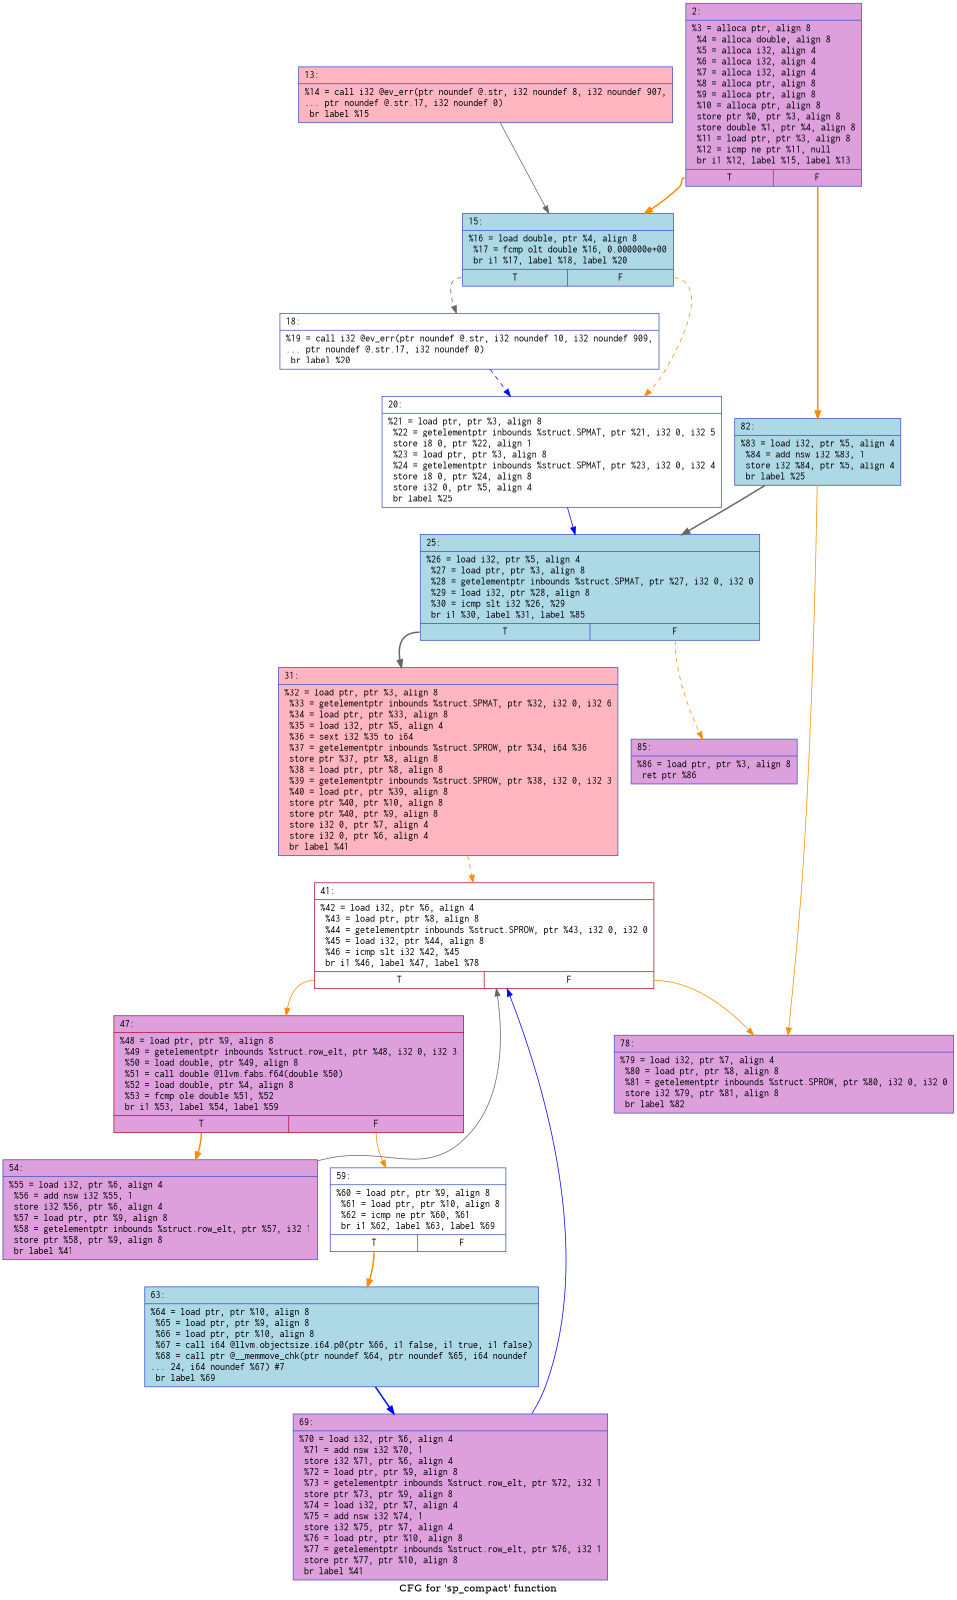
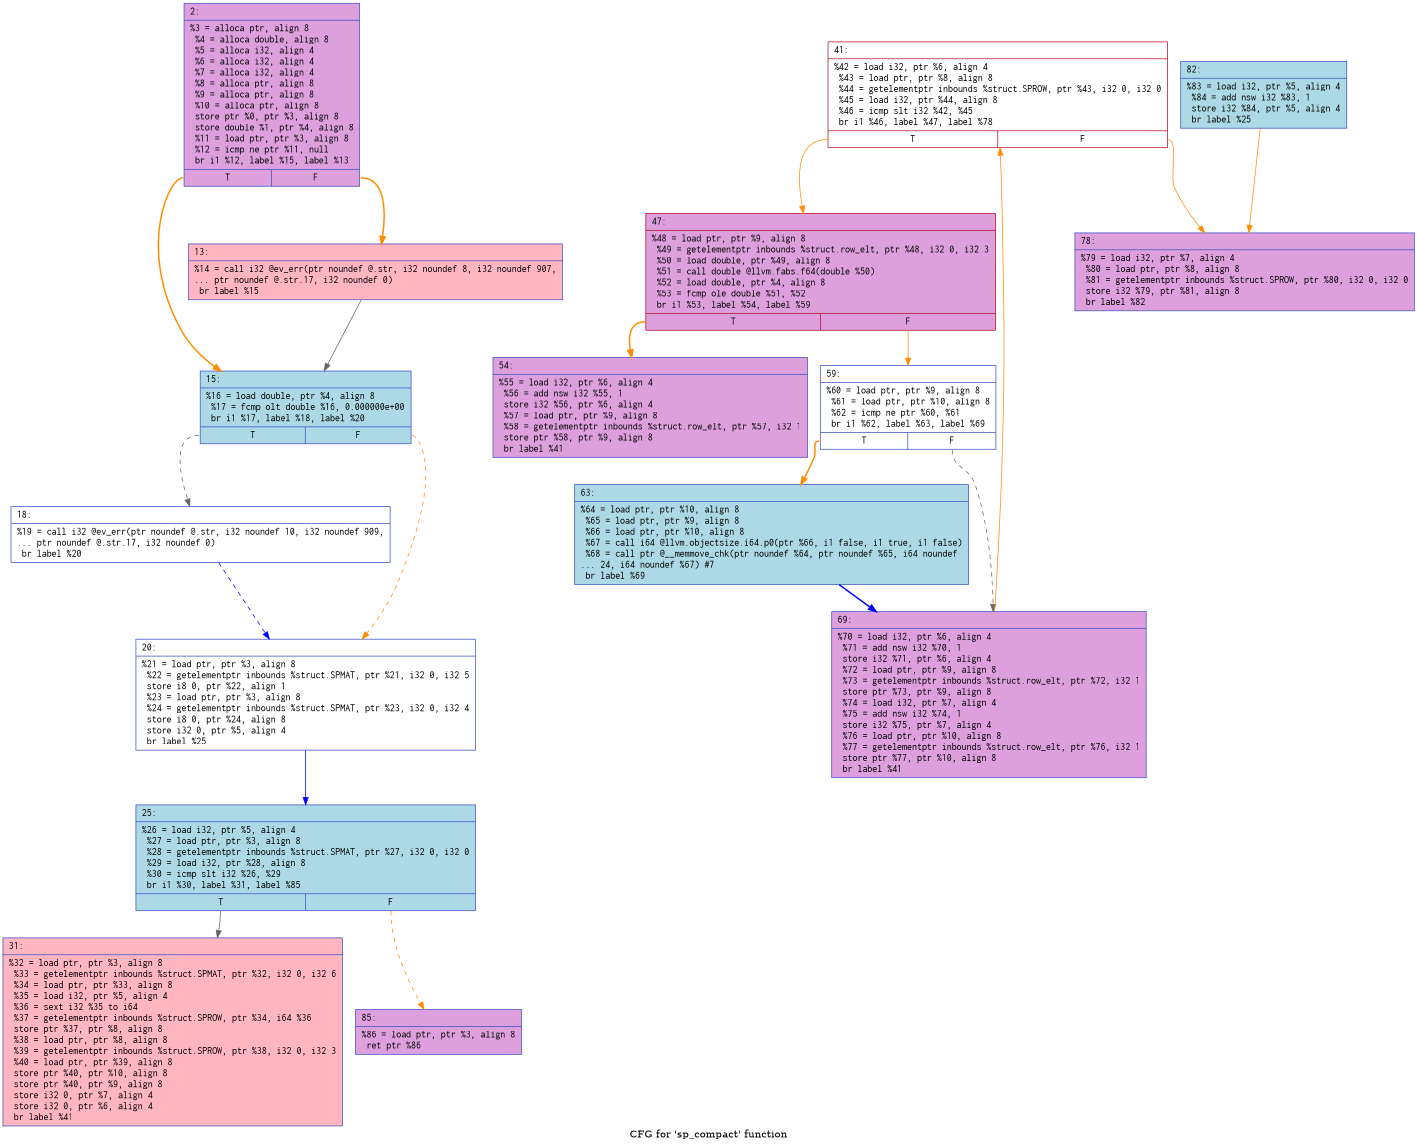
  digraph {
    label="CFG for 'sp_compact' function"
    node [color="#3d50c3ff" fillcolor=plum fontname=Courier shape=record style=filled]
    edge [color=darkorange style=solid]
    n1 [label="{2:\l|  %3 = alloca ptr, align 8\l  %4 = alloca double, align 8\l  %5 = alloca i32, align 4\l  %6 = alloca i32, align 4\l  %7 = alloca i32, align 4\l  %8 = alloca ptr, align 8\l  %9 = alloca ptr, align 8\l  %10 = alloca ptr, align 8\l  store ptr %0, ptr %3, align 8\l  store double %1, ptr %4, align 8\l  %11 = load ptr, ptr %3, align 8\l  %12 = icmp ne ptr %11, null\l  br i1 %12, label %15, label %13\l|{<s0>T|<s1>F}}"]
    n2 [fillcolor=lightblue label="{15:\l|  %16 = load double, ptr %4, align 8\l  %17 = fcmp olt double %16, 0.000000e+00\l  br i1 %17, label %18, label %20\l|{<s0>T|<s1>F}}"]
    n3 [fillcolor=lightpink label="{13:\l|  %14 = call i32 @ev_err(ptr noundef @.str, i32 noundef 8, i32 noundef 907,\l... ptr noundef @.str.17, i32 noundef 0)\l  br label %15\l}"]
    n4 [fillcolor=white label="{18:\l|  %19 = call i32 @ev_err(ptr noundef @.str, i32 noundef 10, i32 noundef 909,\l... ptr noundef @.str.17, i32 noundef 0)\l  br label %20\l}"]
    n5 [fillcolor=white label="{20:\l|  %21 = load ptr, ptr %3, align 8\l  %22 = getelementptr inbounds %struct.SPMAT, ptr %21, i32 0, i32 5\l  store i8 0, ptr %22, align 1\l  %23 = load ptr, ptr %3, align 8\l  %24 = getelementptr inbounds %struct.SPMAT, ptr %23, i32 0, i32 4\l  store i8 0, ptr %24, align 8\l  store i32 0, ptr %5, align 4\l  br label %25\l}"]
    n6 [fillcolor=lightblue label="{25:\l|  %26 = load i32, ptr %5, align 4\l  %27 = load ptr, ptr %3, align 8\l  %28 = getelementptr inbounds %struct.SPMAT, ptr %27, i32 0, i32 0\l  %29 = load i32, ptr %28, align 8\l  %30 = icmp slt i32 %26, %29\l  br i1 %30, label %31, label %85\l|{<s0>T|<s1>F}}"]
    n7 [fillcolor=lightpink label="{31:\l|  %32 = load ptr, ptr %3, align 8\l  %33 = getelementptr inbounds %struct.SPMAT, ptr %32, i32 0, i32 6\l  %34 = load ptr, ptr %33, align 8\l  %35 = load i32, ptr %5, align 4\l  %36 = sext i32 %35 to i64\l  %37 = getelementptr inbounds %struct.SPROW, ptr %34, i64 %36\l  store ptr %37, ptr %8, align 8\l  %38 = load ptr, ptr %8, align 8\l  %39 = getelementptr inbounds %struct.SPROW, ptr %38, i32 0, i32 3\l  %40 = load ptr, ptr %39, align 8\l  store ptr %40, ptr %10, align 8\l  store ptr %40, ptr %9, align 8\l  store i32 0, ptr %7, align 4\l  store i32 0, ptr %6, align 4\l  br label %41\l}"]
    n8 [label="{85:\l|  %86 = load ptr, ptr %3, align 8\l  ret ptr %86\l}"]
    n9 [color="#b70d28ff" fillcolor=white label="{41:\l|  %42 = load i32, ptr %6, align 4\l  %43 = load ptr, ptr %8, align 8\l  %44 = getelementptr inbounds %struct.SPROW, ptr %43, i32 0, i32 0\l  %45 = load i32, ptr %44, align 8\l  %46 = icmp slt i32 %42, %45\l  br i1 %46, label %47, label %78\l|{<s0>T|<s1>F}}"]
    n10 [color="#b70d28ff" label="{47:\l|  %48 = load ptr, ptr %9, align 8\l  %49 = getelementptr inbounds %struct.row_elt, ptr %48, i32 0, i32 3\l  %50 = load double, ptr %49, align 8\l  %51 = call double @llvm.fabs.f64(double %50)\l  %52 = load double, ptr %4, align 8\l  %53 = fcmp ole double %51, %52\l  br i1 %53, label %54, label %59\l|{<s0>T|<s1>F}}"]
    n11 [label="{78:\l|  %79 = load i32, ptr %7, align 4\l  %80 = load ptr, ptr %8, align 8\l  %81 = getelementptr inbounds %struct.SPROW, ptr %80, i32 0, i32 0\l  store i32 %79, ptr %81, align 8\l  br label %82\l}"]
    n12 [label="{54:\l|  %55 = load i32, ptr %6, align 4\l  %56 = add nsw i32 %55, 1\l  store i32 %56, ptr %6, align 4\l  %57 = load ptr, ptr %9, align 8\l  %58 = getelementptr inbounds %struct.row_elt, ptr %57, i32 1\l  store ptr %58, ptr %9, align 8\l  br label %41\l}"]
    n13 [fillcolor=white label="{59:\l|  %60 = load ptr, ptr %9, align 8\l  %61 = load ptr, ptr %10, align 8\l  %62 = icmp ne ptr %60, %61\l  br i1 %62, label %63, label %69\l|{<s0>T|<s1>F}}"]
    n14 [fillcolor=lightblue label="{63:\l|  %64 = load ptr, ptr %10, align 8\l  %65 = load ptr, ptr %9, align 8\l  %66 = load ptr, ptr %10, align 8\l  %67 = call i64 @llvm.objectsize.i64.p0(ptr %66, i1 false, i1 true, i1 false)\l  %68 = call ptr @__memmove_chk(ptr noundef %64, ptr noundef %65, i64 noundef\l... 24, i64 noundef %67) #7\l  br label %69\l}"]
    n15 [label="{69:\l|  %70 = load i32, ptr %6, align 4\l  %71 = add nsw i32 %70, 1\l  store i32 %71, ptr %6, align 4\l  %72 = load ptr, ptr %9, align 8\l  %73 = getelementptr inbounds %struct.row_elt, ptr %72, i32 1\l  store ptr %73, ptr %9, align 8\l  %74 = load i32, ptr %7, align 4\l  %75 = add nsw i32 %74, 1\l  store i32 %75, ptr %7, align 4\l  %76 = load ptr, ptr %10, align 8\l  %77 = getelementptr inbounds %struct.row_elt, ptr %76, i32 1\l  store ptr %77, ptr %10, align 8\l  br label %41\l}"]
    n16 [fillcolor=lightblue label="{82:\l|  %83 = load i32, ptr %5, align 4\l  %84 = add nsw i32 %83, 1\l  store i32 %84, ptr %5, align 4\l  br label %25\l}"]
    n1 -> n2 [style=bold tailport=s0]
-   n1 -> n16 [style=bold tailport=s1]
+   n1 -> n3 [style=bold tailport=s1]
    n2 -> n4 [color=gray40 style=dashed tailport=s0]
    n2 -> n5 [style=dashed tailport=s1]
    n3 -> n2 [color=gray40]
    n4 -> n5 [color=blue style=dashed]
    n5 -> n6 [color=blue]
-   n6 -> n7 [color=gray40 style=bold tailport=s0]
+   n6 -> n7 [color=gray40 tailport=s0]
    n6 -> n8 [style=dashed tailport=s1]
-   n7 -> n9 [style=dashed]
    n9 -> n10 [tailport=s0]
    n9 -> n11 [tailport=s1]
    n10 -> n12 [style=bold tailport=s0]
    n10 -> n13 [tailport=s1]
-   n12 -> n9 [color=gray40]
    n13 -> n14 [style=bold tailport=s0]
+   n13 -> n15 [color=gray40 style=dashed tailport=s1]
    n14 -> n15 [color=blue style=bold]
-   n15 -> n9 [color=blue]
-   n16 -> n6 [color=gray40 style=bold]
+   n15 -> n9
    n16 -> n11
  }
